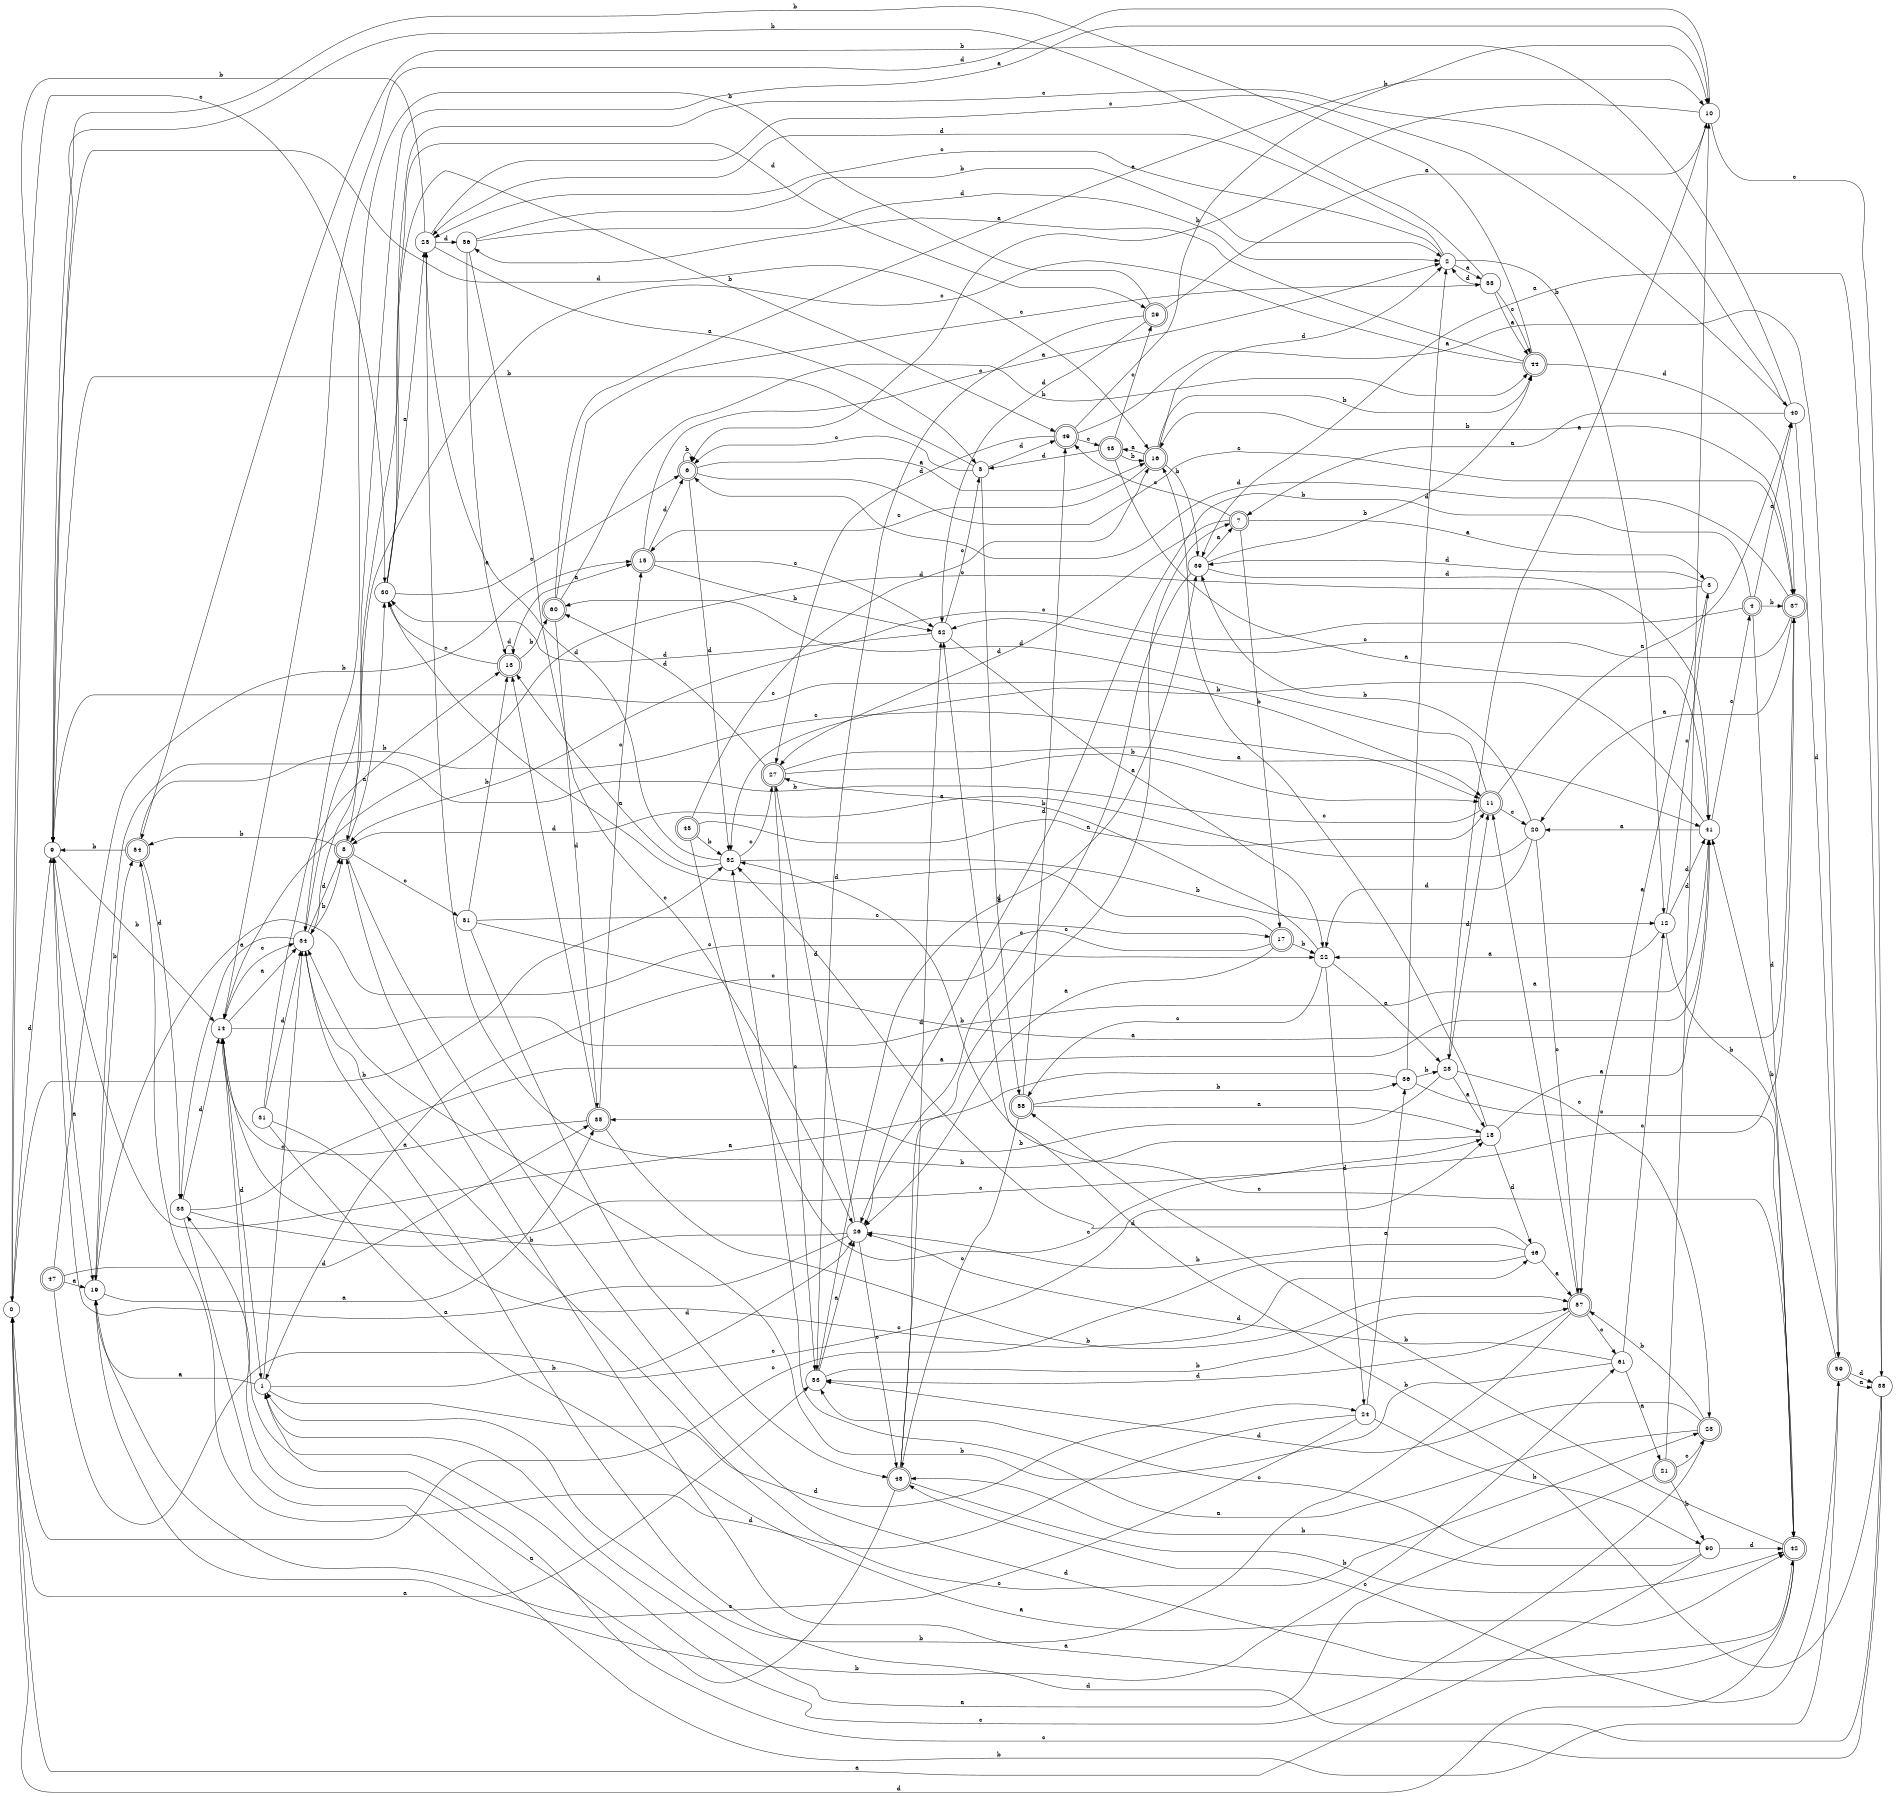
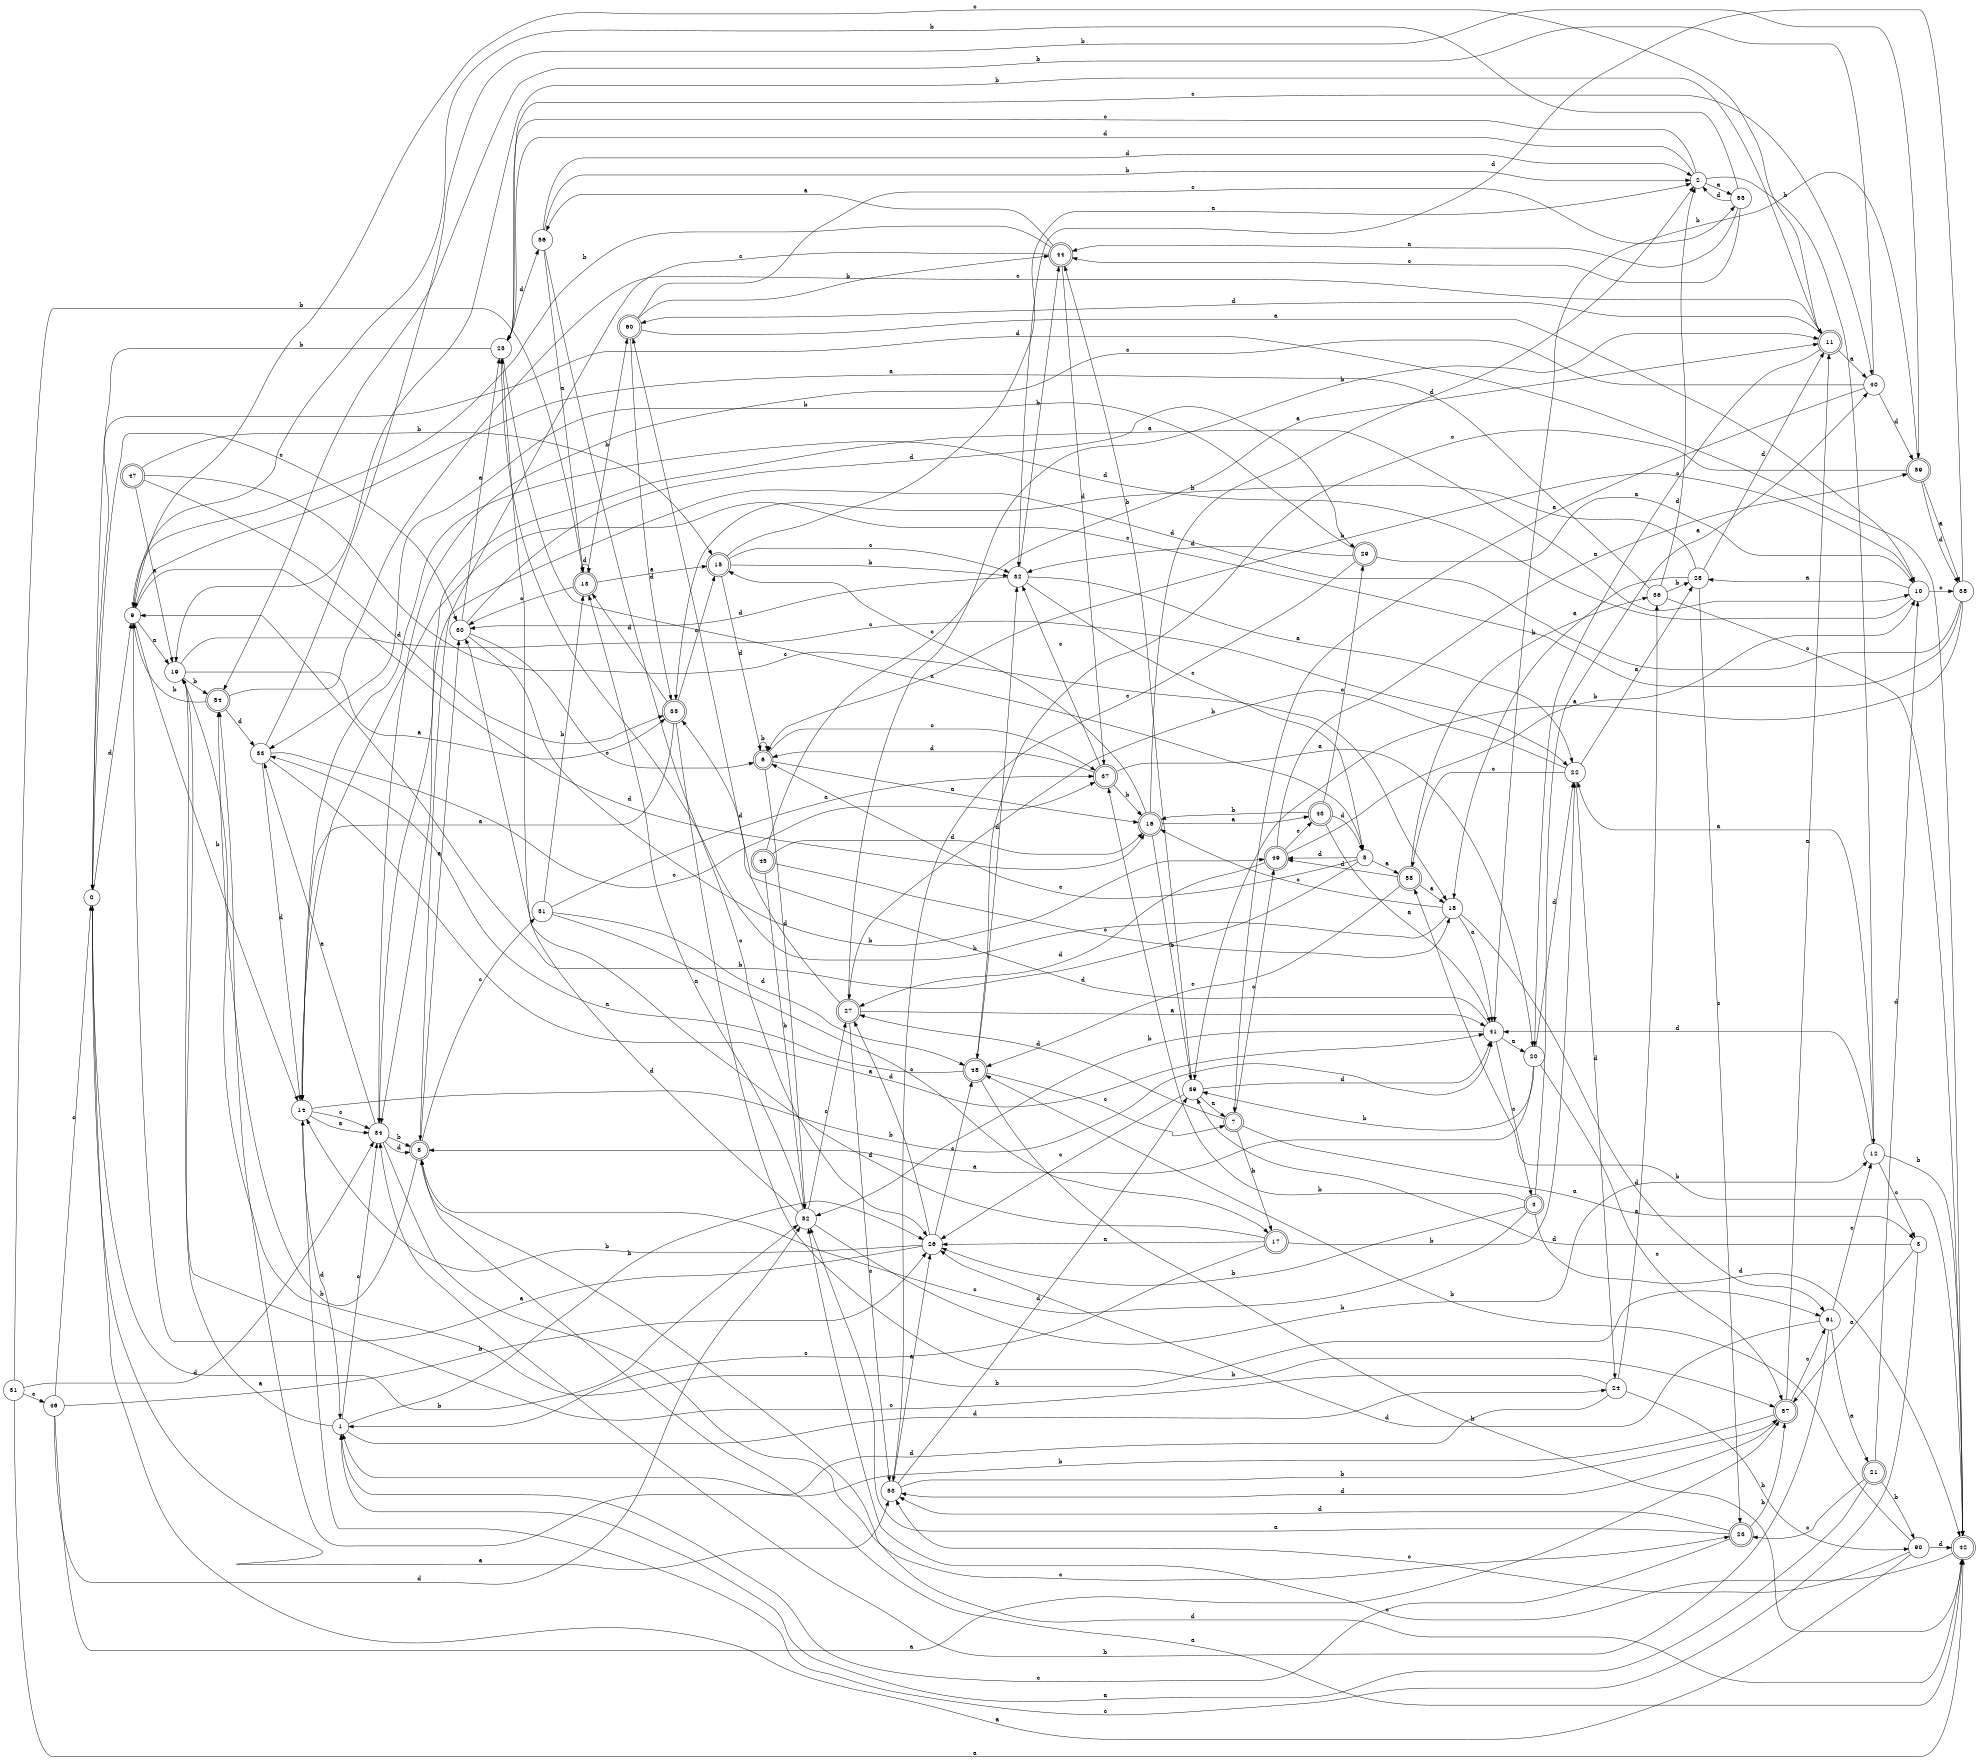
  digraph {
    rankdir=LR
    node [color=black fillcolor=white shape=circle style=filled]
    n1 [label=0]
    n2 [label=9]
    n3 [label=30]
    n4 [label=52]
    n5 [label=53]
    n6 [label=19]
    n7 [label=14]
    n8 [label=16 shape=doublecircle style="rounded,filled"]
    n9 [label=11 shape=doublecircle style="rounded,filled"]
    n10 [label=25]
    n11 [label=6 shape=doublecircle style="rounded,filled"]
    n12 [label=49 shape=doublecircle style="rounded,filled"]
    n13 [label=29 shape=doublecircle style="rounded,filled"]
    n14 [label=12]
    n15 [label=27 shape=doublecircle style="rounded,filled"]
    n16 [label=13 shape=doublecircle style="rounded,filled"]
    n17 [label=26]
    n18 [label=39]
    n19 [label=57 shape=doublecircle style="rounded,filled"]
    n20 [label=1]
    n21 [label=24]
    n22 [label=34]
    n23 [label=54 shape=doublecircle style="rounded,filled"]
    n24 [label=22]
    n25 [label=35 shape=doublecircle style="rounded,filled"]
    n26 [label=61]
    n27 [label=90]
    n28 [label=36]
    n29 [label=48 shape=doublecircle style="rounded,filled"]
    n30 [label=8 shape=doublecircle style="rounded,filled"]
    n31 [label=10]
    n32 [label=23 shape=doublecircle style="rounded,filled"]
    n33 [label=33]
    n34 [label=2]
    n35 [label=55]
    n36 [label=3]
    n37 [label=42 shape=doublecircle style="rounded,filled"]
    n38 [label=41]
    n39 [label=40]
    n40 [label=5]
    n41 [label=56]
    n42 [label=44 shape=doublecircle style="rounded,filled"]
    n43 [label=7 shape=doublecircle style="rounded,filled"]
    n44 [label=4 shape=doublecircle style="rounded,filled"]
    n45 [label=37 shape=doublecircle style="rounded,filled"]
    n46 [label=51]
    n47 [label=20]
    n48 [label=32]
    n49 [label=59 shape=doublecircle style="rounded,filled"]
    n50 [label=58 shape=doublecircle style="rounded,filled"]
    n51 [label=43 shape=doublecircle style="rounded,filled"]
    n52 [label=18]
    n53 [label=15 shape=doublecircle style="rounded,filled"]
    n54 [label=17 shape=doublecircle style="rounded,filled"]
    n55 [label=60 shape=doublecircle style="rounded,filled"]
    n56 [label=28]
    n57 [label=38]
    n58 [label=46]
    n59 [label=21 shape=doublecircle style="rounded,filled"]
    n60 [label=31]
    n61 [label=45 shape=doublecircle style="rounded,filled"]
    n62 [label=47 shape=doublecircle style="rounded,filled"]
    n1 -> n2 [label=d]
    n1 -> n3 [label=c]
    n1 -> n4 [label=b]
    n1 -> n5 [label=a]
    n2 -> n6 [label=a]
    n2 -> n7 [label=b]
    n2 -> n8 [label=d]
    n2 -> n9 [label=c]
    n3 -> n10 [label=a]
    n3 -> n11 [label=c]
    n3 -> n12 [label=b]
    n3 -> n13 [label=d]
    n4 -> n10 [label=d]
    n4 -> n14 [label=b]
    n4 -> n15 [label=c]
    n4 -> n16 [label=a]
    n5 -> n17 [label=a]
    n5 -> n18 [label=d]
    n5 -> n19 [label=b]
    n6 -> n23 [label=b]
    n6 -> n24 [label=c]
    n6 -> n25 [label=a]
    n6 -> n26 [label=b]
    n7 -> n20 [label=d]
    n7 -> n22 [label=a]
    n7 -> n22 [label=c]
    n7 -> n38 [label=b]
    n8 -> n18 [label=b]
    n8 -> n34 [label=d]
    n8 -> n51 [label=a]
    n8 -> n53 [label=c]
    n9 -> n6 [label=b]
    n9 -> n39 [label=a]
    n9 -> n47 [label=c]
    n9 -> n55 [label=d]
    n10 -> n1 [label=b]
    n10 -> n39 [label=c]
    n10 -> n40 [label=a]
    n10 -> n41 [label=d]
    n11 -> n4 [label=d]
    n11 -> n8 [label=a]
    n11 -> n11 [label=b]
    n11 -> n45 [label=c]
    n12 -> n15 [label=d]
    n12 -> n31 [label=b]
    n12 -> n49 [label=a]
    n12 -> n51 [label=c]
    n13 -> n5 [label=c]
-   n13 -> n22 [label=b]
+   n13 -> n33 [label=b]
    n13 -> n31 [label=a]
    n13 -> n48 [label=d]
    n14 -> n24 [label=a]
    n14 -> n36 [label=c]
    n14 -> n37 [label=b]
    n14 -> n38 [label=d]
    n15 -> n5 [label=c]
    n15 -> n9 [label=b]
    n15 -> n38 [label=a]
    n15 -> n55 [label=d]
    n16 -> n3 [label=c]
    n16 -> n16 [label=d]
    n16 -> n53 [label=a]
    n16 -> n55 [label=b]
    n17 -> n2 [label=a]
    n17 -> n7 [label=b]
    n17 -> n15 [label=d]
    n17 -> n29 [label=c]
    n18 -> n17 [label=c]
    n18 -> n38 [label=d]
    n18 -> n42 [label=b]
    n18 -> n43 [label=a]
    n19 -> n5 [label=d]
    n19 -> n9 [label=a]
    n19 -> n20 [label=b]
    n19 -> n26 [label=c]
    n20 -> n6 [label=a]
    n20 -> n17 [label=b]
    n20 -> n21 [label=d]
    n20 -> n22 [label=c]
    n21 -> n6 [label=c]
    n21 -> n23 [label=d]
    n21 -> n27 [label=b]
    n21 -> n28 [label=a]
    n22 -> n30 [label=b]
    n22 -> n30 [label=d]
    n22 -> n31 [label=a]
    n22 -> n32 [label=c]
    n22 -> n33 [label=a]
    n23 -> n2 [label=b]
    n23 -> n9 [label=c]
    n23 -> n33 [label=d]
    n24 -> n15 [label=b]
    n24 -> n21 [label=d]
    n24 -> n50 [label=c]
    n24 -> n56 [label=a]
    n25 -> n7 [label=a]
    n25 -> n16 [label=d]
    n25 -> n19 [label=b]
    n25 -> n53 [label=c]
    n26 -> n14 [label=c]
    n26 -> n17 [label=d]
    n26 -> n22 [label=b]
    n26 -> n59 [label=a]
    n27 -> n1 [label=a]
    n27 -> n5 [label=c]
    n27 -> n29 [label=b]
    n27 -> n37 [label=d]
    n28 -> n2 [label=a]
    n28 -> n34 [label=d]
    n28 -> n37 [label=c]
    n28 -> n56 [label=b]
    n29 -> n33 [label=a]
    n29 -> n37 [label=b]
    n29 -> n43 [label=c]
    n29 -> n48 [label=d]
    n30 -> n3 [label=a]
    n30 -> n23 [label=b]
    n30 -> n37 [label=d]
    n30 -> n46 [label=c]
    n31 -> n7 [label=d]
    n31 -> n11 [label=b]
    n31 -> n56 [label=a]
    n31 -> n57 [label=c]
    n32 -> n4 [label=a]
    n32 -> n5 [label=d]
    n32 -> n19 [label=b]
    n32 -> n20 [label=c]
    n33 -> n7 [label=d]
    n33 -> n38 [label=a]
    n33 -> n45 [label=c]
    n33 -> n49 [label=b]
    n34 -> n10 [label=c]
    n34 -> n10 [label=d]
    n34 -> n14 [label=b]
    n34 -> n35 [label=a]
    n35 -> n2 [label=b]
    n35 -> n34 [label=d]
    n35 -> n42 [label=a]
    n35 -> n42 [label=c]
    n36 -> n7 [label=c]
    n36 -> n18 [label=d]
    n36 -> n19 [label=a]
    n37 -> n1 [label=d]
    n37 -> n4 [label=c]
    n37 -> n30 [label=a]
    n37 -> n50 [label=b]
    n38 -> n4 [label=b]
+   n38 -> n25 [label=d]
    n38 -> n44 [label=c]
    n38 -> n47 [label=a]
    n39 -> n22 [label=c]
    n39 -> n23 [label=b]
    n39 -> n43 [label=a]
    n39 -> n49 [label=d]
    n40 -> n2 [label=b]
    n40 -> n11 [label=c]
    n40 -> n12 [label=d]
    n40 -> n50 [label=a]
    n41 -> n16 [label=a]
    n41 -> n17 [label=c]
    n41 -> n34 [label=b]
    n41 -> n34 [label=d]
    n42 -> n2 [label=b]
    n42 -> n30 [label=c]
    n42 -> n41 [label=a]
    n42 -> n45 [label=d]
    n43 -> n12 [label=c]
    n43 -> n15 [label=d]
    n43 -> n36 [label=a]
    n43 -> n54 [label=b]
    n44 -> n17 [label=b]
    n44 -> n30 [label=c]
    n44 -> n37 [label=d]
    n44 -> n39 [label=a]
    n44 -> n45 [label=b]
    n45 -> n8 [label=b]
    n45 -> n11 [label=d]
    n45 -> n47 [label=a]
    n45 -> n48 [label=c]
    n46 -> n16 [label=b]
    n46 -> n29 [label=d]
    n46 -> n45 [label=a]
    n46 -> n54 [label=c]
    n47 -> n18 [label=b]
    n47 -> n19 [label=c]
    n47 -> n24 [label=d]
    n47 -> n30 [label=a]
    n48 -> n3 [label=d]
    n48 -> n24 [label=a]
    n48 -> n40 [label=c]
-   n8 -> n42 [label=b]
+   n48 -> n42 [label=b]
    n49 -> n29 [label=c]
    n49 -> n38 [label=b]
    n49 -> n57 [label=a]
    n49 -> n57 [label=d]
    n50 -> n12 [label=d]
    n50 -> n28 [label=b]
    n50 -> n29 [label=c]
    n50 -> n52 [label=a]
    n51 -> n8 [label=b]
    n51 -> n13 [label=c]
    n51 -> n38 [label=a]
    n51 -> n40 [label=d]
    n52 -> n8 [label=c]
    n52 -> n10 [label=b]
    n52 -> n38 [label=a]
-   n52 -> n58 [label=d]
+   n52 -> n26 [label=d]
    n53 -> n11 [label=d]
    n53 -> n34 [label=a]
    n53 -> n48 [label=b]
    n53 -> n48 [label=c]
    n54 -> n3 [label=d]
    n54 -> n17 [label=a]
    n54 -> n20 [label=c]
    n54 -> n24 [label=b]
    n55 -> n25 [label=d]
    n55 -> n31 [label=a]
    n55 -> n35 [label=c]
    n55 -> n42 [label=b]
    n56 -> n9 [label=d]
    n56 -> n25 [label=b]
    n56 -> n32 [label=c]
    n56 -> n52 [label=a]
    n57 -> n7 [label=c]
    n57 -> n18 [label=a]
    n57 -> n22 [label=d]
-   n57 -> n48 [label=b]
+   n57 -> n48 [label=d]
    n58 -> n1 [label=c]
    n58 -> n4 [label=d]
    n58 -> n17 [label=b]
    n58 -> n19 [label=a]
    n59 -> n20 [label=a]
    n59 -> n27 [label=b]
    n59 -> n31 [label=d]
    n59 -> n32 [label=c]
    n60 -> n16 [label=b]
    n60 -> n22 [label=d]
    n60 -> n37 [label=a]
    n60 -> n58 [label=c]
    n61 -> n4 [label=b]
    n61 -> n8 [label=d]
    n61 -> n9 [label=a]
    n61 -> n52 [label=c]
    n62 -> n6 [label=a]
    n62 -> n25 [label=d]
    n62 -> n52 [label=c]
    n62 -> n53 [label=b]
  }
